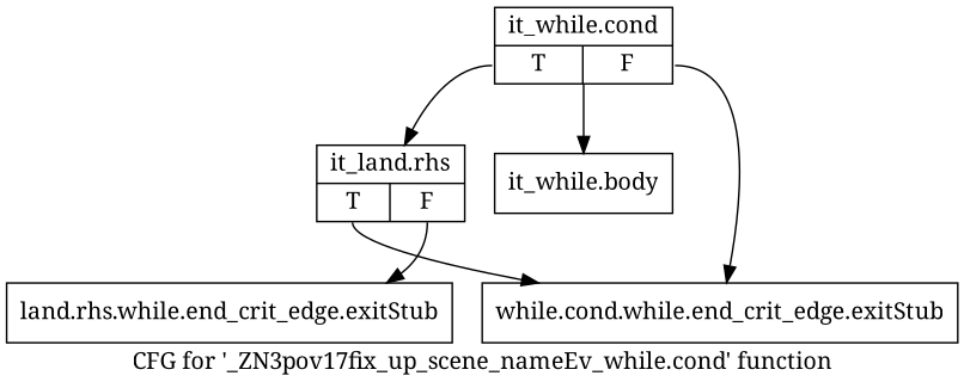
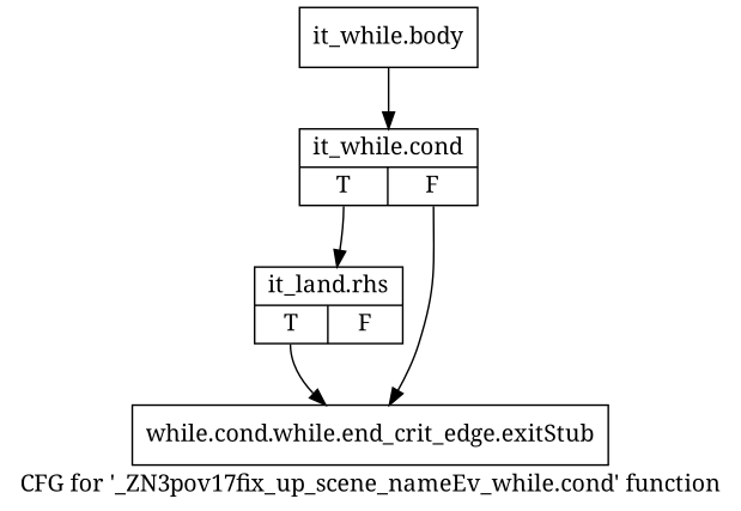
  digraph {
    fontname="Noto Serif"
    label="CFG for '_ZN3pov17fix_up_scene_nameEv_while.cond' function"
    node [fontname="Noto Serif" shape=record]
    edge [fontname="Noto Serif" tailport=s1]
    n1 [label="{it_while.cond|{<s0>T|<s1>F}}"]
    n2 [label="{while.cond.while.end_crit_edge.exitStub}"]
    n3 [label="{it_land.rhs|{<s0>T|<s1>F}}"]
-   n4 [label="{land.rhs.while.end_crit_edge.exitStub}"]
    n5 [label="{it_while.body}"]
    n1 -> n2
    n1 -> n3 [tailport=s0]
    n3 -> n2 [tailport=s0]
-   n3 -> n4
-   n1 -> n5 [tailport=""]
+   n5 -> n1 [tailport=""]
  }
